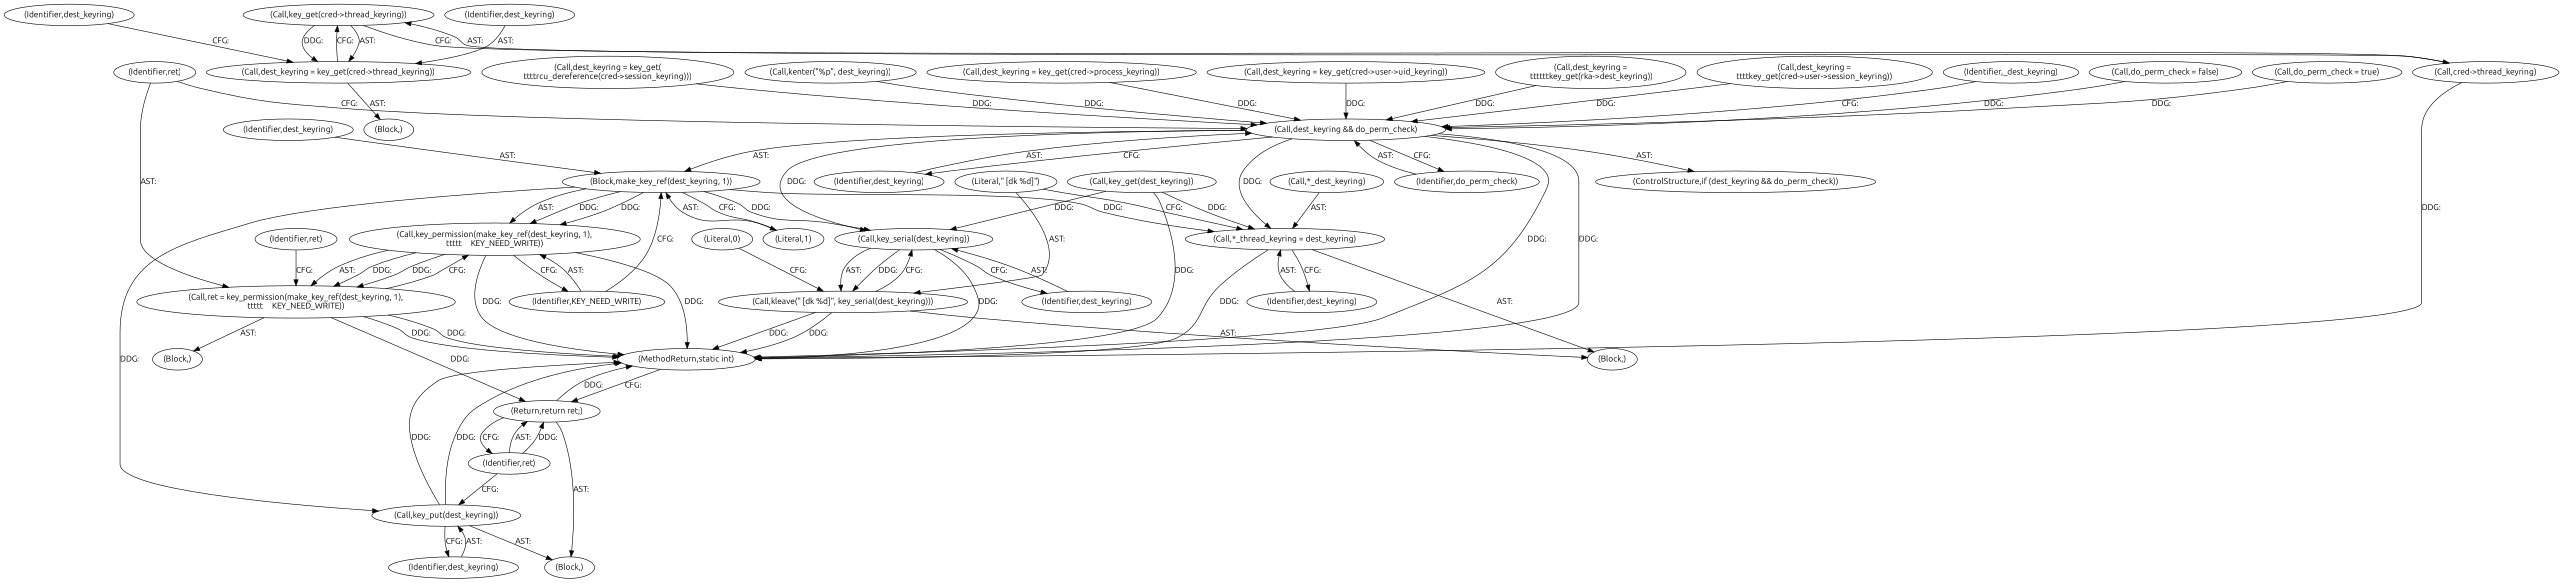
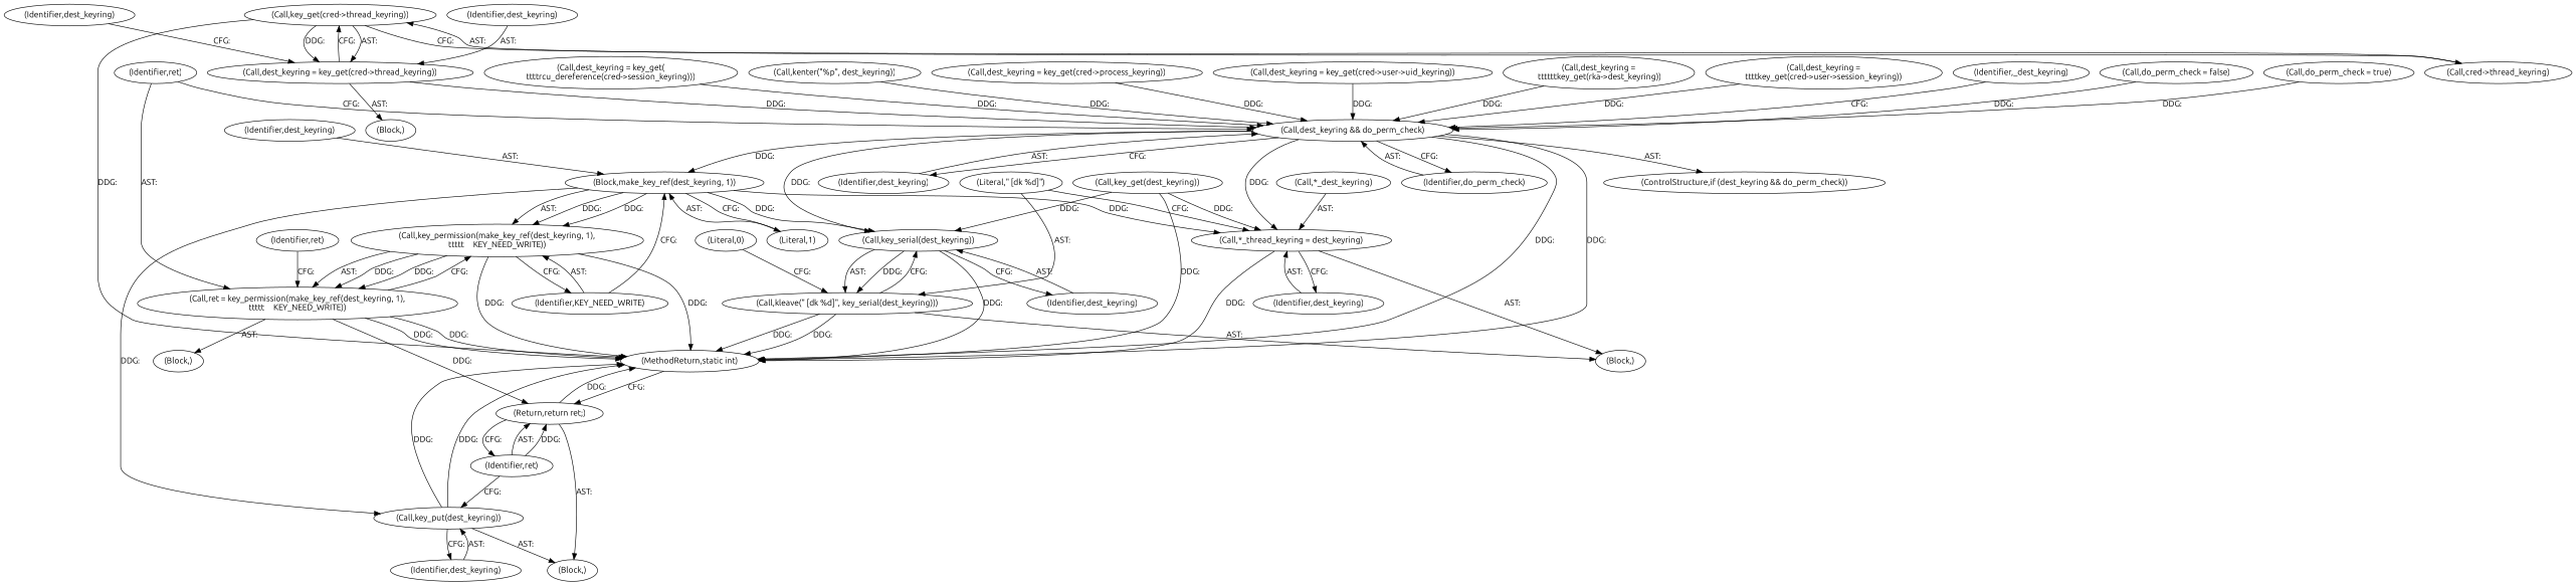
  digraph {
    fontname=Ubuntu
    node [fontname=Ubuntu]
    edge [fontname=Ubuntu]
    n1 [label="(Call,key_get(cred->thread_keyring))"]
    n2 [label="(Call,dest_keyring = key_get(cred->thread_keyring))"]
    n3 [label="(Call,cred->thread_keyring)"]
    n4 [label="(MethodReturn,static int)"]
    n5 [label="(Call,dest_keyring && do_perm_check)"]
    n6 [label="(Block,)"]
    n7 [label="(Return,return ret;)"]
    n8 [label="(Block,make_key_ref(dest_keyring, 1))"]
    n9 [label="(Call,*_thread_keyring = dest_keyring)"]
    n10 [label="(Call,key_serial(dest_keyring))"]
    n11 [label="(ControlStructure,if (dest_keyring && do_perm_check))"]
    n12 [label="(Identifier,do_perm_check)"]
    n13 [label="(Identifier,dest_keyring)"]
    n14 [label="(Call,key_permission(make_key_ref(dest_keyring, 1),\n\t\t\t\t\t     KEY_NEED_WRITE))"]
    n15 [label="(Call,key_put(dest_keyring))"]
    n16 [label="(Literal,1)"]
    n17 [label="(Block,)"]
    n18 [label="(Identifier,dest_keyring)"]
    n19 [label="(Call,kleave(\" [dk %d]\", key_serial(dest_keyring)))"]
    n20 [label="(Identifier,dest_keyring)"]
    n21 [label="(Call,ret = key_permission(make_key_ref(dest_keyring, 1),\n\t\t\t\t\t     KEY_NEED_WRITE))"]
    n22 [label="(Identifier,KEY_NEED_WRITE)"]
    n23 [label="(Block,)"]
    n24 [label="(Identifier,dest_keyring)"]
    n25 [label="(Block,)"]
    n26 [label="(Identifier,ret)"]
    n27 [label="(Identifier,dest_keyring)"]
    n28 [label="(Call,dest_keyring =\n\t\t\t\tkey_get(cred->user->session_keyring))"]
    n29 [label="(Identifier,_dest_keyring)"]
    n30 [label="(Call,do_perm_check = false)"]
    n31 [label="(Identifier,ret)"]
    n32 [label="(Call,do_perm_check = true)"]
    n33 [label="(Call,dest_keyring = key_get(\n\t\t\t\trcu_dereference(cred->session_keyring)))"]
    n34 [label="(Literal,\" [dk %d]\")"]
    n35 [label="(Call,kenter(\"%p\", dest_keyring))"]
    n36 [label="(Call,*_dest_keyring)"]
    n37 [label="(Call,key_get(dest_keyring))"]
    n38 [label="(Identifier,dest_keyring)"]
    n39 [label="(Call,dest_keyring = key_get(cred->process_keyring))"]
    n40 [label="(Literal,0)"]
    n41 [label="(Identifier,dest_keyring)"]
    n42 [label="(Call,dest_keyring = key_get(cred->user->uid_keyring))"]
    n43 [label="(Identifier,ret)"]
    n44 [label="(Call,dest_keyring =\n \t\t\t\t\t\tkey_get(rka->dest_keyring))"]
    n1 -> n2 [label="AST: "]
    n1 -> n2 [label="DDG: "]
    n1 -> n3 [label="CFG: "]
-   n3 -> n4 [label="DDG: "]
+   n1 -> n4 [label="DDG: "]
    n2 -> n1 [label="CFG: "]
+   n2 -> n5 [label="DDG: "]
    n2 -> n6 [label="AST: "]
    n3 -> n1 [label="AST: "]
    n4 -> n7 [label="CFG: "]
    n5 -> n4 [label="DDG: "]
    n5 -> n4 [label="DDG: "]
-   n5 -> n8 [label="AST: "]
+   n5 -> n8 [label="DDG: "]
    n5 -> n9 [label="DDG: "]
    n5 -> n10 [label="DDG: "]
    n5 -> n11 [label="AST: "]
    n5 -> n12 [label="CFG: "]
    n5 -> n13 [label="CFG: "]
    n7 -> n4 [label="DDG: "]
    n7 -> n23 [label="AST: "]
    n7 -> n26 [label="CFG: "]
    n8 -> n9 [label="DDG: "]
    n8 -> n10 [label="DDG: "]
    n8 -> n14 [label="AST: "]
    n8 -> n14 [label="DDG: "]
    n8 -> n14 [label="DDG: "]
    n8 -> n15 [label="DDG: "]
    n8 -> n16 [label="CFG: "]
    n9 -> n4 [label="DDG: "]
    n9 -> n17 [label="AST: "]
    n9 -> n18 [label="CFG: "]
    n10 -> n4 [label="DDG: "]
    n10 -> n19 [label="AST: "]
    n10 -> n19 [label="DDG: "]
    n10 -> n20 [label="CFG: "]
    n12 -> n5 [label="AST: "]
    n13 -> n5 [label="AST: "]
    n14 -> n4 [label="DDG: "]
    n14 -> n4 [label="DDG: "]
    n14 -> n21 [label="AST: "]
    n14 -> n21 [label="DDG: "]
    n14 -> n21 [label="DDG: "]
    n14 -> n22 [label="CFG: "]
    n15 -> n4 [label="DDG: "]
    n15 -> n4 [label="DDG: "]
    n15 -> n23 [label="AST: "]
    n15 -> n24 [label="CFG: "]
    n16 -> n8 [label="AST: "]
    n18 -> n9 [label="AST: "]
    n19 -> n4 [label="DDG: "]
    n19 -> n4 [label="DDG: "]
    n19 -> n10 [label="CFG: "]
    n19 -> n17 [label="AST: "]
    n20 -> n10 [label="AST: "]
    n21 -> n4 [label="DDG: "]
    n21 -> n4 [label="DDG: "]
    n21 -> n7 [label="DDG: "]
    n21 -> n14 [label="CFG: "]
    n21 -> n25 [label="AST: "]
    n22 -> n8 [label="CFG: "]
    n22 -> n14 [label="AST: "]
    n24 -> n15 [label="AST: "]
    n26 -> n7 [label="AST: "]
    n26 -> n7 [label="DDG: "]
    n26 -> n15 [label="CFG: "]
    n27 -> n2 [label="CFG: "]
    n28 -> n5 [label="DDG: "]
    n29 -> n5 [label="CFG: "]
    n30 -> n5 [label="DDG: "]
    n31 -> n5 [label="CFG: "]
    n31 -> n21 [label="AST: "]
    n32 -> n5 [label="DDG: "]
    n33 -> n5 [label="DDG: "]
    n34 -> n9 [label="CFG: "]
    n34 -> n19 [label="AST: "]
    n35 -> n5 [label="DDG: "]
    n36 -> n9 [label="AST: "]
    n37 -> n4 [label="DDG: "]
    n37 -> n9 [label="DDG: "]
    n37 -> n10 [label="DDG: "]
    n38 -> n8 [label="AST: "]
    n39 -> n5 [label="DDG: "]
    n40 -> n19 [label="CFG: "]
    n41 -> n2 [label="AST: "]
    n42 -> n5 [label="DDG: "]
    n43 -> n21 [label="CFG: "]
    n44 -> n5 [label="DDG: "]
  }
